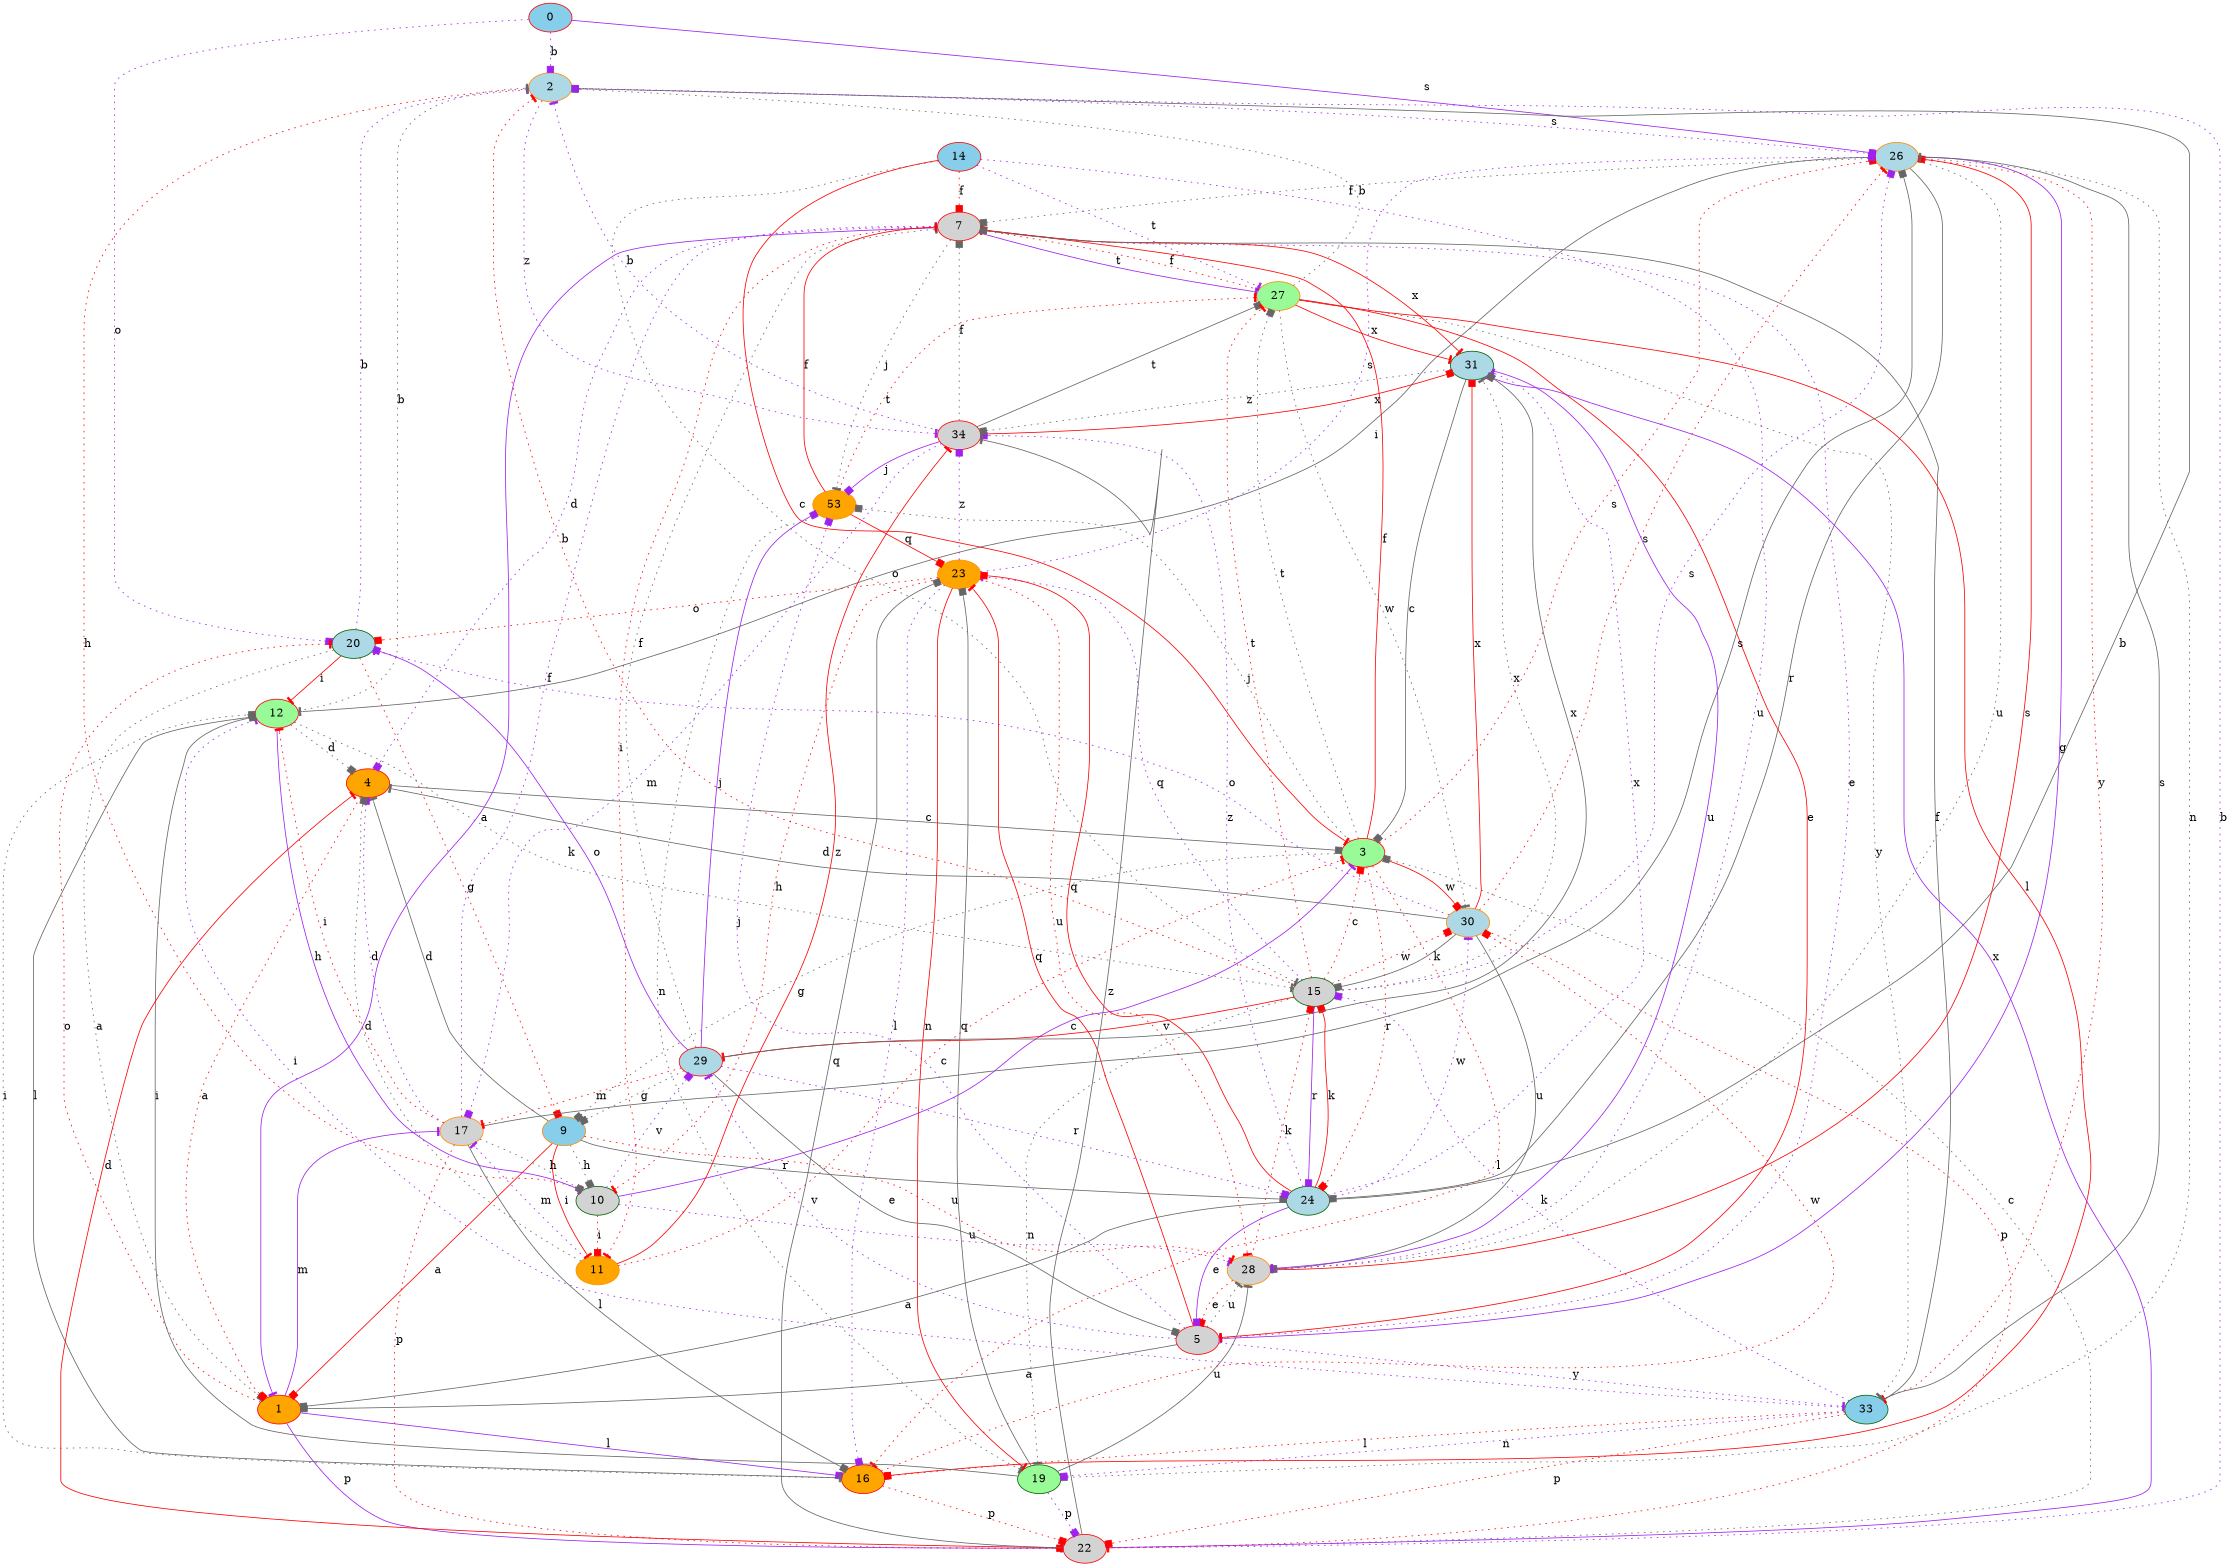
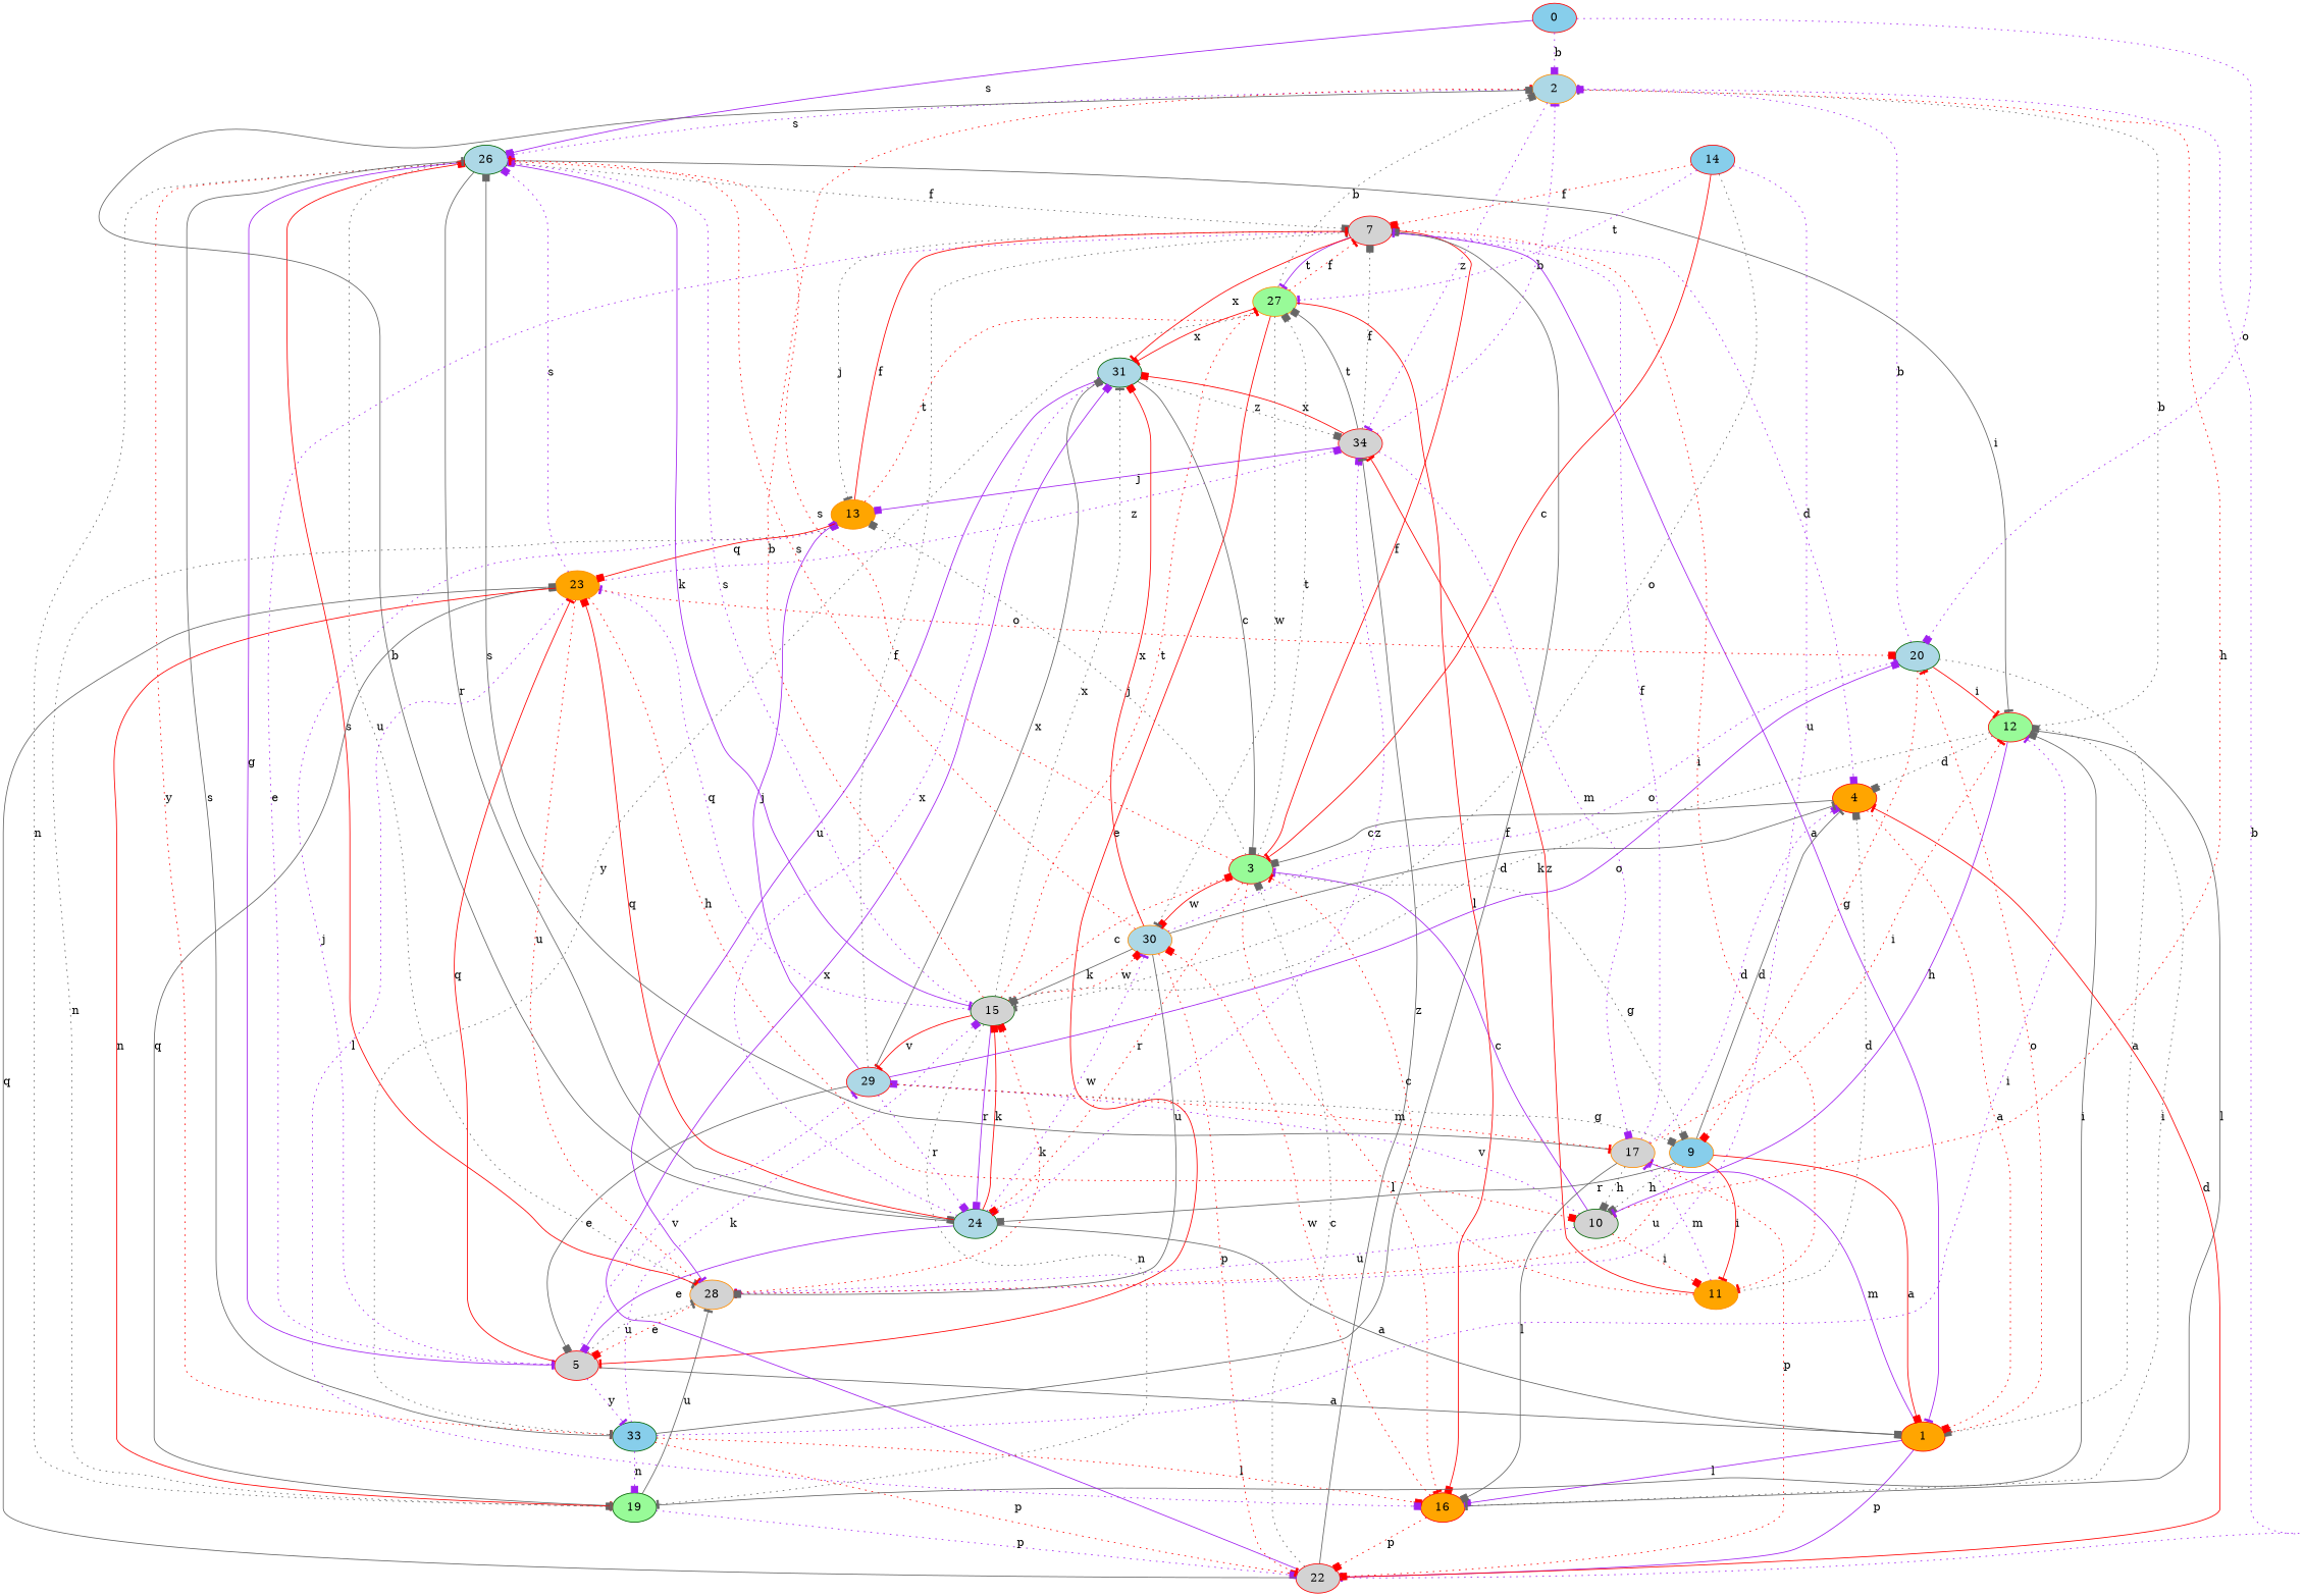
  strict digraph {
    node [color=red fillcolor=lightgrey style=filled]
    edge [arrowhead=box color=red style=dotted]
    0 [fillcolor=skyblue]
    2 [color=darkorange fillcolor=lightblue]
    20 [color=darkgreen fillcolor=lightblue]
-   26 [color=darkorange fillcolor=lightblue]
+   26 [color=darkgreen fillcolor=lightblue]
    10 [color=darkgreen]
    34
    14 [fillcolor=skyblue]
    3 [fillcolor=palegreen]
    7
    27 [color=darkorange fillcolor=palegreen]
    28 [color=darkorange]
    15 [color=darkgreen]
    1 [fillcolor=orange]
    9 [color=darkorange fillcolor=skyblue]
    12 [fillcolor=palegreen]
    24 [color=darkgreen fillcolor=lightblue]
    5
    33 [color=darkgreen fillcolor=skyblue]
    19 [color=darkgreen fillcolor=palegreen]
    16 [fillcolor=orange]
    17 [color=darkorange]
    22
    30 [color=darkorange fillcolor=lightblue]
    4 [fillcolor=orange]
    23 [color=darkorange fillcolor=orange]
    31 [color=darkgreen fillcolor=lightblue]
    29 [fillcolor=lightblue]
    11 [color=darkorange fillcolor=orange]
-   13 [color=darkorange fillcolor=orange label=53]
+   13 [color=darkorange fillcolor=orange]
    0 -> 2 [color=purple label=b]
    0 -> 20 [color=purple label=o]
    0 -> 26 [color=purple label=s style=solid]
    2 -> 26 [color=purple label=s]
    2 -> 10 [arrowhead=tee label=h]
    2 -> 34 [arrowhead=tee color=purple label=z]
    20 -> 2 [arrowhead=tee color=purple label=b]
    20 -> 1 [color=gray40 label=a]
    20 -> 9 [label=g]
    20 -> 12 [arrowhead=tee label=i style=solid]
    26 -> 7 [color=gray40 label=f]
    26 -> 28 [arrowhead=tee color=gray40 label=u]
+   26 -> 15 [arrowhead=tee color=purple label=k style=solid]
    26 -> 12 [arrowhead=tee color=gray40 label=i style=solid]
    26 -> 24 [color=gray40 label=r style=solid]
    26 -> 5 [arrowhead=tee color=purple label=g style=solid]
    26 -> 33 [arrowhead=tee label=y]
    26 -> 19 [color=gray40 label=n]
    10 -> 3 [arrowhead=tee color=purple label=c style=solid]
    10 -> 28 [arrowhead=tee color=purple label=u]
    10 -> 29 [color=purple label=v]
    10 -> 11 [label=i]
    34 -> 2 [arrowhead=tee color=purple label=b]
    34 -> 7 [color=gray40 label=f]
    34 -> 27 [color=gray40 label=t style=solid]
    34 -> 17 [color=purple label=m]
    34 -> 31 [label=x style=solid]
    34 -> 13 [color=purple label=j style=solid]
    14 -> 3 [arrowhead=tee label=c style=solid]
    14 -> 7 [label=f]
    14 -> 27 [arrowhead=tee color=purple label=t]
    14 -> 28 [color=purple label=u]
    14 -> 15 [arrowhead=tee color=gray40 label=o]
    3 -> 26 [label=s]
    3 -> 7 [label=f style=solid]
    3 -> 27 [color=gray40 label=t]
    3 -> 9 [color=gray40 label=g]
    3 -> 24 [label=r]
    3 -> 16 [arrowhead=tee label=l]
    3 -> 30 [label=w style=solid]
    3 -> 13 [color=gray40 label=j]
    7 -> 27 [arrowhead=tee color=purple label=t style=solid]
    7 -> 1 [arrowhead=tee color=purple label=a style=solid]
    7 -> 5 [arrowhead=tee color=purple label=e]
    7 -> 4 [color=purple label=d]
    7 -> 31 [arrowhead=tee label=x style=solid]
    7 -> 11 [arrowhead=tee label=i]
    7 -> 13 [arrowhead=tee color=gray40 label=j]
    27 -> 2 [color=gray40 label=b]
    27 -> 7 [arrowhead=tee label=f]
    27 -> 5 [arrowhead=tee label=e style=solid]
    27 -> 33 [arrowhead=tee color=gray40 label=y]
    27 -> 16 [label=l style=solid]
    27 -> 30 [arrowhead=tee color=gray40 label=w]
    27 -> 31 [arrowhead=tee label=x style=solid]
    28 -> 26 [label=s style=solid]
    28 -> 15 [label=k]
    28 -> 5 [label=e]
    15 -> 2 [arrowhead=tee label=b]
    15 -> 26 [color=purple label=s]
    15 -> 3 [label=c]
    15 -> 27 [arrowhead=tee label=t]
    15 -> 24 [color=purple label=r style=solid]
    15 -> 19 [arrowhead=tee color=gray40 label=n]
    15 -> 30 [label=w]
    15 -> 23 [arrowhead=tee color=purple label=q]
    15 -> 31 [arrowhead=tee color=gray40 label=x]
    15 -> 29 [arrowhead=tee label=v style=solid]
    1 -> 20 [arrowhead=tee label=o]
    1 -> 16 [color=purple label=l style=solid]
    1 -> 17 [arrowhead=tee color=purple label=m style=solid]
    1 -> 22 [arrowhead=tee color=purple label=p style=solid]
    9 -> 10 [color=gray40 label=h]
    9 -> 28 [arrowhead=tee label=u]
    9 -> 1 [label=a style=solid]
    9 -> 24 [color=gray40 label=r style=solid]
    9 -> 4 [arrowhead=tee color=gray40 label=d style=solid]
    9 -> 11 [arrowhead=tee label=i style=solid]
    12 -> 2 [arrowhead=tee color=gray40 label=b]
    12 -> 10 [arrowhead=tee color=purple label=h style=solid]
    12 -> 15 [arrowhead=tee color=gray40 label=k]
    12 -> 16 [arrowhead=tee color=gray40 label=l style=solid]
    12 -> 4 [color=gray40 label=d]
    24 -> 2 [color=gray40 label=b style=solid]
    24 -> 34 [color=purple label=z]
    24 -> 15 [label=k style=solid]
    24 -> 1 [color=gray40 label=a style=solid]
    24 -> 5 [color=purple label=e style=solid]
    24 -> 30 [arrowhead=tee color=purple label=w]
    24 -> 23 [label=q style=solid]
    24 -> 31 [arrowhead=tee color=purple label=x]
    5 -> 28 [arrowhead=tee color=gray40 label=u]
    5 -> 1 [color=gray40 label=a style=solid]
    5 -> 33 [arrowhead=tee color=purple label=y]
    5 -> 23 [arrowhead=tee label=q style=solid]
    5 -> 29 [arrowhead=tee color=purple label=v]
    5 -> 13 [color=purple label=j]
    33 -> 26 [arrowhead=tee color=gray40 label=s style=solid]
    33 -> 7 [color=gray40 label=f style=solid]
    33 -> 15 [color=purple label=k]
    33 -> 12 [arrowhead=tee color=purple label=i]
    33 -> 19 [color=purple label=n]
    33 -> 16 [label=l]
    33 -> 22 [label=p]
    19 -> 28 [arrowhead=tee color=gray40 label=u style=solid]
    19 -> 12 [color=gray40 label=i style=solid]
    19 -> 22 [color=purple label=p]
    19 -> 23 [color=gray40 label=q style=solid]
    16 -> 12 [color=gray40 label=i]
    16 -> 22 [label=p]
    16 -> 30 [label=w]
    17 -> 26 [color=gray40 label=s style=solid]
    17 -> 10 [color=gray40 label=h]
    17 -> 7 [arrowhead=tee color=purple label=f]
    17 -> 12 [arrowhead=tee label=i]
    17 -> 16 [color=gray40 label=l style=solid]
    17 -> 22 [label=p]
    17 -> 4 [color=purple label=d]
    22 -> 2 [color=purple label=b]
    22 -> 34 [arrowhead=tee color=gray40 label=z style=solid]
    22 -> 3 [color=gray40 label=c]
    22 -> 4 [arrowhead=tee label=d style=solid]
    22 -> 23 [color=gray40 label=q style=solid]
    22 -> 31 [color=purple label=x style=solid]
    30 -> 20 [arrowhead=tee color=purple label=o]
    30 -> 26 [arrowhead=tee label=s]
    30 -> 28 [color=gray40 label=u style=solid]
    30 -> 15 [color=gray40 label=k style=solid]
    30 -> 22 [arrowhead=tee label=p]
    30 -> 4 [arrowhead=tee color=gray40 label=d style=solid]
    30 -> 31 [label=x style=solid]
    4 -> 3 [color=gray40 label=c style=solid]
    4 -> 1 [label=a]
    23 -> 20 [label=o]
    23 -> 26 [color=purple label=s]
-   23 -> 10 [arrowhead=tee label=h]
+   23 -> 10 [label=h]
    23 -> 34 [color=purple label=z]
    23 -> 28 [arrowhead=tee label=u]
    23 -> 19 [arrowhead=tee label=n style=solid]
    23 -> 16 [color=purple label=l]
    31 -> 34 [color=gray40 label=z]
    31 -> 3 [color=gray40 label=c style=solid]
    31 -> 28 [arrowhead=tee color=purple label=u style=solid]
    29 -> 20 [color=purple label=o style=solid]
    29 -> 7 [arrowhead=tee color=gray40 label=f]
    29 -> 9 [color=gray40 label=g]
    29 -> 24 [color=purple label=r]
    29 -> 5 [color=gray40 label=e style=solid]
    29 -> 17 [arrowhead=tee label=m]
    29 -> 31 [color=gray40 label=x style=solid]
    29 -> 13 [color=purple label=j style=solid]
    11 -> 34 [arrowhead=tee label=z style=solid]
    11 -> 3 [arrowhead=tee label=c]
    11 -> 17 [arrowhead=tee color=purple label=m]
    11 -> 4 [color=gray40 label=d]
    13 -> 7 [arrowhead=tee label=f style=solid]
    13 -> 27 [arrowhead=tee label=t]
    13 -> 19 [arrowhead=tee color=gray40 label=n]
    13 -> 23 [label=q style=solid]
  }
